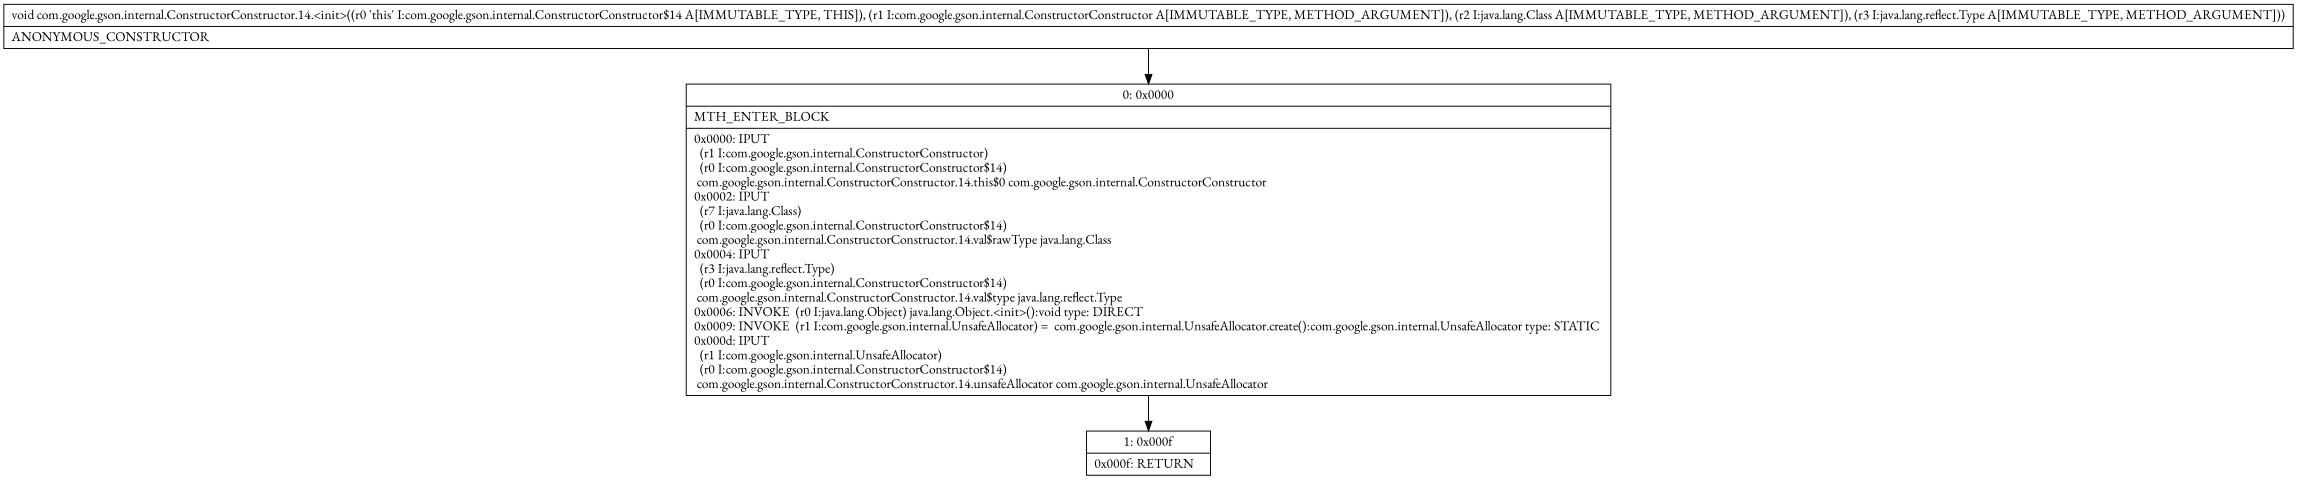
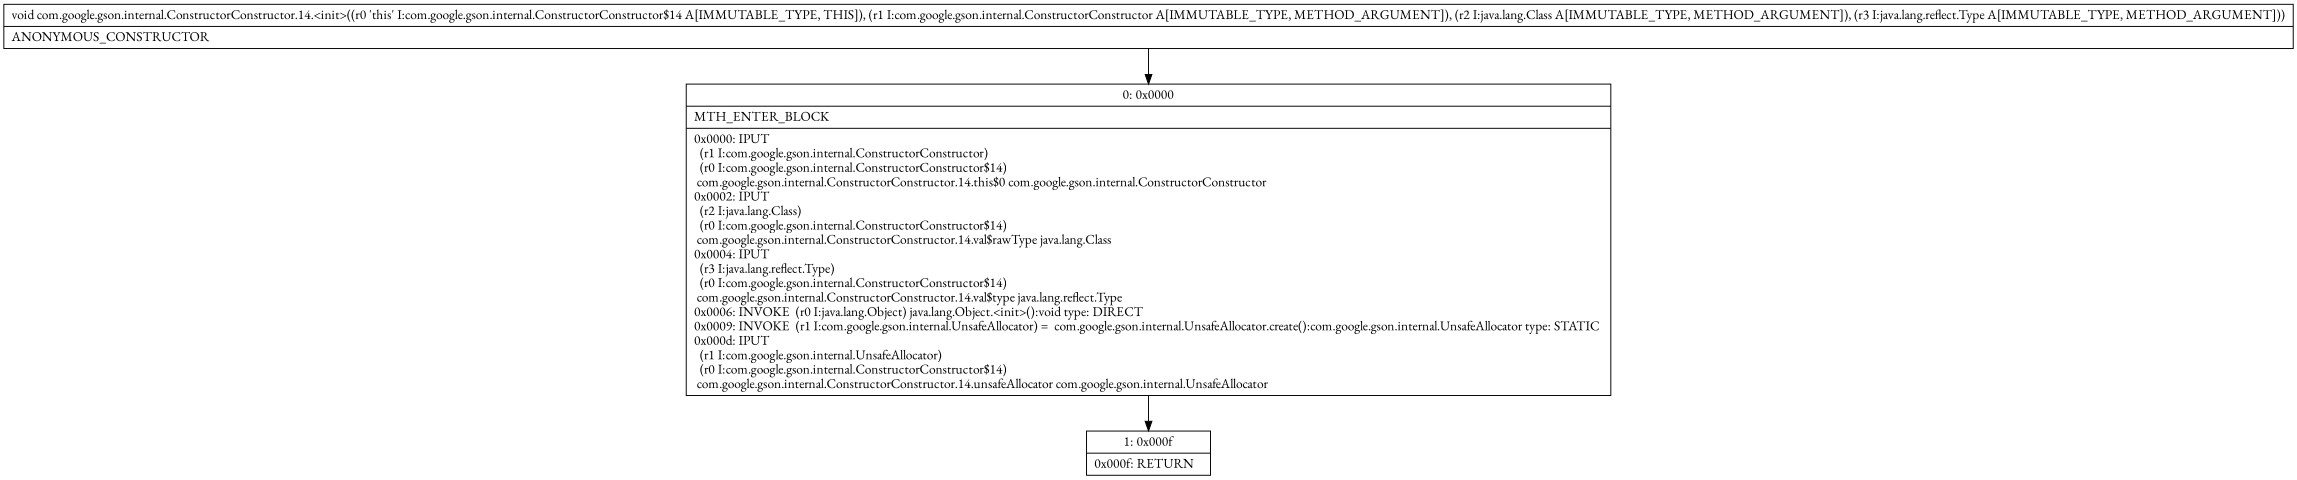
  digraph {
    fontname="EB Garamond"
    node [shape=record fontname="EB Garamond"]
    edge [fontname="EB Garamond"]
-   n1 [label="{0\:\ 0x0000|MTH_ENTER_BLOCK\l|0x0000: IPUT  \l  (r1 I:com.google.gson.internal.ConstructorConstructor)\l  (r0 I:com.google.gson.internal.ConstructorConstructor$14)\l com.google.gson.internal.ConstructorConstructor.14.this$0 com.google.gson.internal.ConstructorConstructor \l0x0002: IPUT  \l  (r7 I:java.lang.Class)\l  (r0 I:com.google.gson.internal.ConstructorConstructor$14)\l com.google.gson.internal.ConstructorConstructor.14.val$rawType java.lang.Class \l0x0004: IPUT  \l  (r3 I:java.lang.reflect.Type)\l  (r0 I:com.google.gson.internal.ConstructorConstructor$14)\l com.google.gson.internal.ConstructorConstructor.14.val$type java.lang.reflect.Type \l0x0006: INVOKE  (r0 I:java.lang.Object) java.lang.Object.\<init\>():void type: DIRECT \l0x0009: INVOKE  (r1 I:com.google.gson.internal.UnsafeAllocator) =  com.google.gson.internal.UnsafeAllocator.create():com.google.gson.internal.UnsafeAllocator type: STATIC \l0x000d: IPUT  \l  (r1 I:com.google.gson.internal.UnsafeAllocator)\l  (r0 I:com.google.gson.internal.ConstructorConstructor$14)\l com.google.gson.internal.ConstructorConstructor.14.unsafeAllocator com.google.gson.internal.UnsafeAllocator \l}"]
+   n1 [label="{0\:\ 0x0000|MTH_ENTER_BLOCK\l|0x0000: IPUT  \l  (r1 I:com.google.gson.internal.ConstructorConstructor)\l  (r0 I:com.google.gson.internal.ConstructorConstructor$14)\l com.google.gson.internal.ConstructorConstructor.14.this$0 com.google.gson.internal.ConstructorConstructor \l0x0002: IPUT  \l  (r2 I:java.lang.Class)\l  (r0 I:com.google.gson.internal.ConstructorConstructor$14)\l com.google.gson.internal.ConstructorConstructor.14.val$rawType java.lang.Class \l0x0004: IPUT  \l  (r3 I:java.lang.reflect.Type)\l  (r0 I:com.google.gson.internal.ConstructorConstructor$14)\l com.google.gson.internal.ConstructorConstructor.14.val$type java.lang.reflect.Type \l0x0006: INVOKE  (r0 I:java.lang.Object) java.lang.Object.\<init\>():void type: DIRECT \l0x0009: INVOKE  (r1 I:com.google.gson.internal.UnsafeAllocator) =  com.google.gson.internal.UnsafeAllocator.create():com.google.gson.internal.UnsafeAllocator type: STATIC \l0x000d: IPUT  \l  (r1 I:com.google.gson.internal.UnsafeAllocator)\l  (r0 I:com.google.gson.internal.ConstructorConstructor$14)\l com.google.gson.internal.ConstructorConstructor.14.unsafeAllocator com.google.gson.internal.UnsafeAllocator \l}"]
    n2 [label="{1\:\ 0x000f|0x000f: RETURN   \l}"]
    n3 [label="{void com.google.gson.internal.ConstructorConstructor.14.\<init\>((r0 'this' I:com.google.gson.internal.ConstructorConstructor$14 A[IMMUTABLE_TYPE, THIS]), (r1 I:com.google.gson.internal.ConstructorConstructor A[IMMUTABLE_TYPE, METHOD_ARGUMENT]), (r2 I:java.lang.Class A[IMMUTABLE_TYPE, METHOD_ARGUMENT]), (r3 I:java.lang.reflect.Type A[IMMUTABLE_TYPE, METHOD_ARGUMENT]))  | ANONYMOUS_CONSTRUCTOR\l}"]
    n1 -> n2
    n3 -> n1
  }
